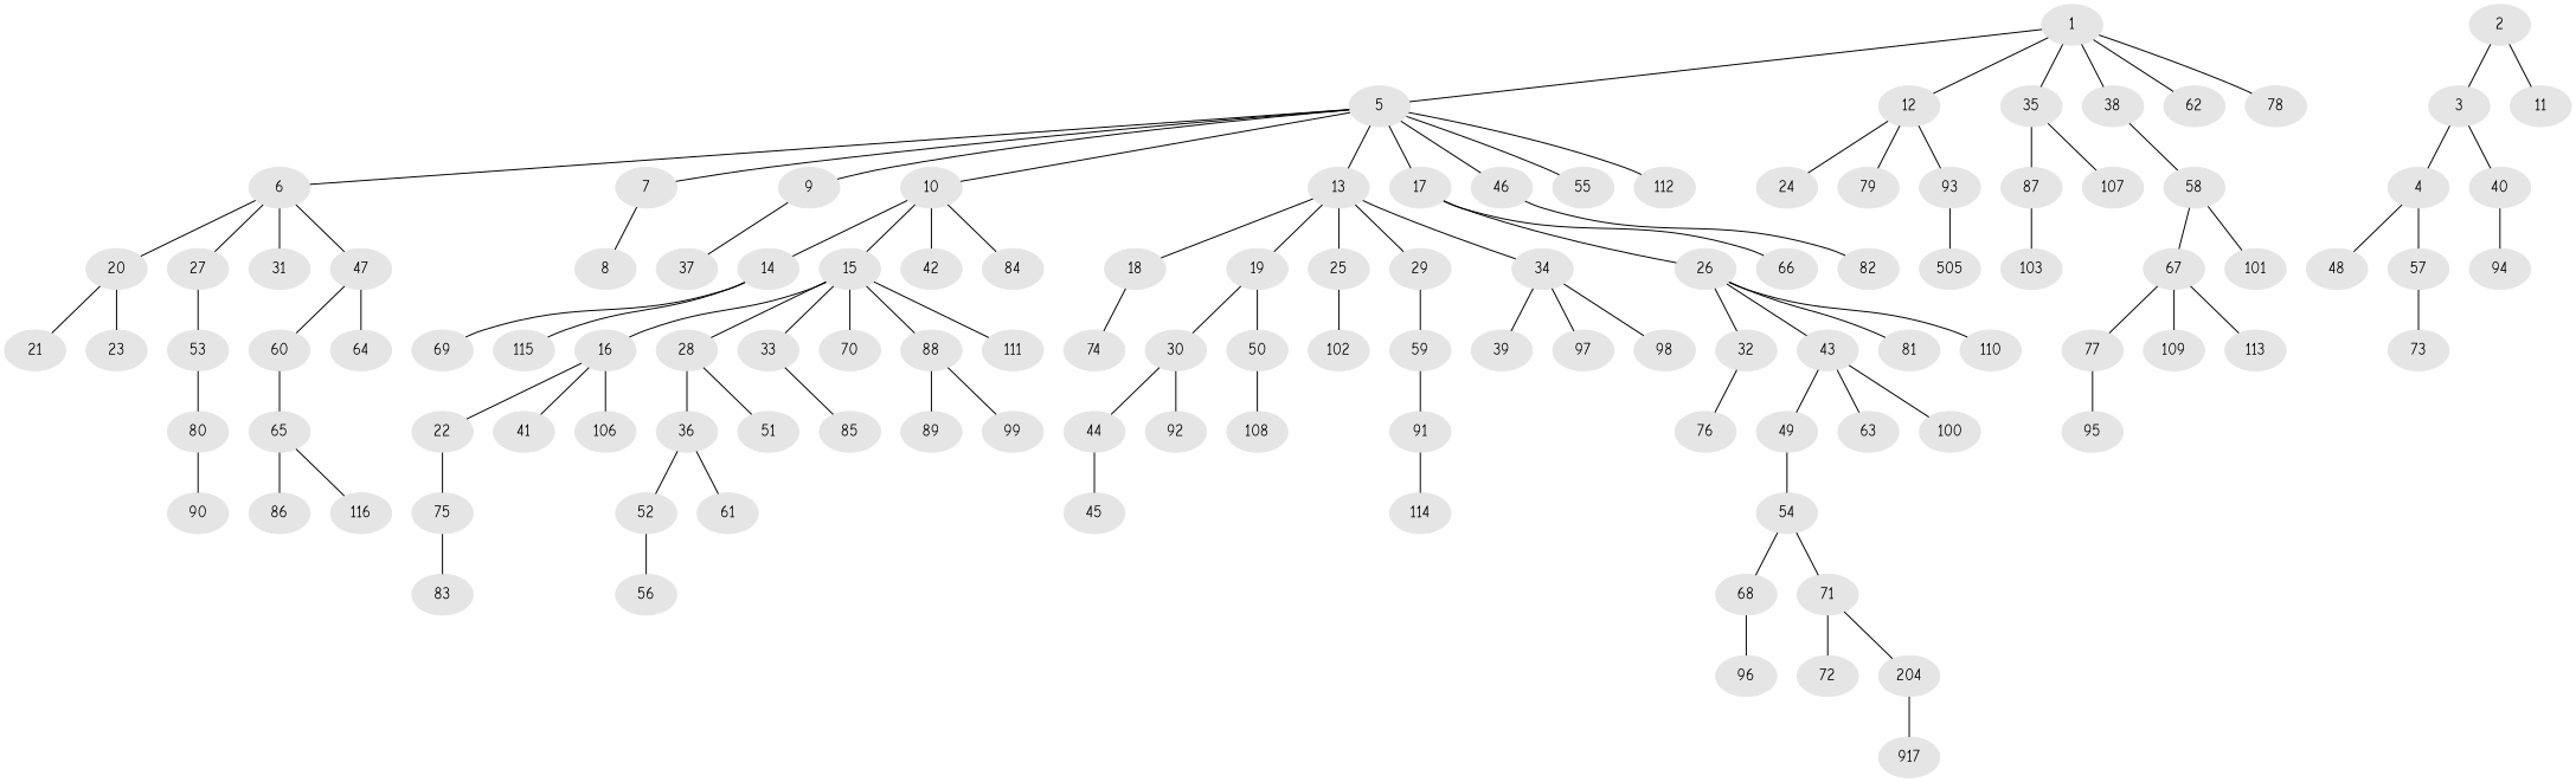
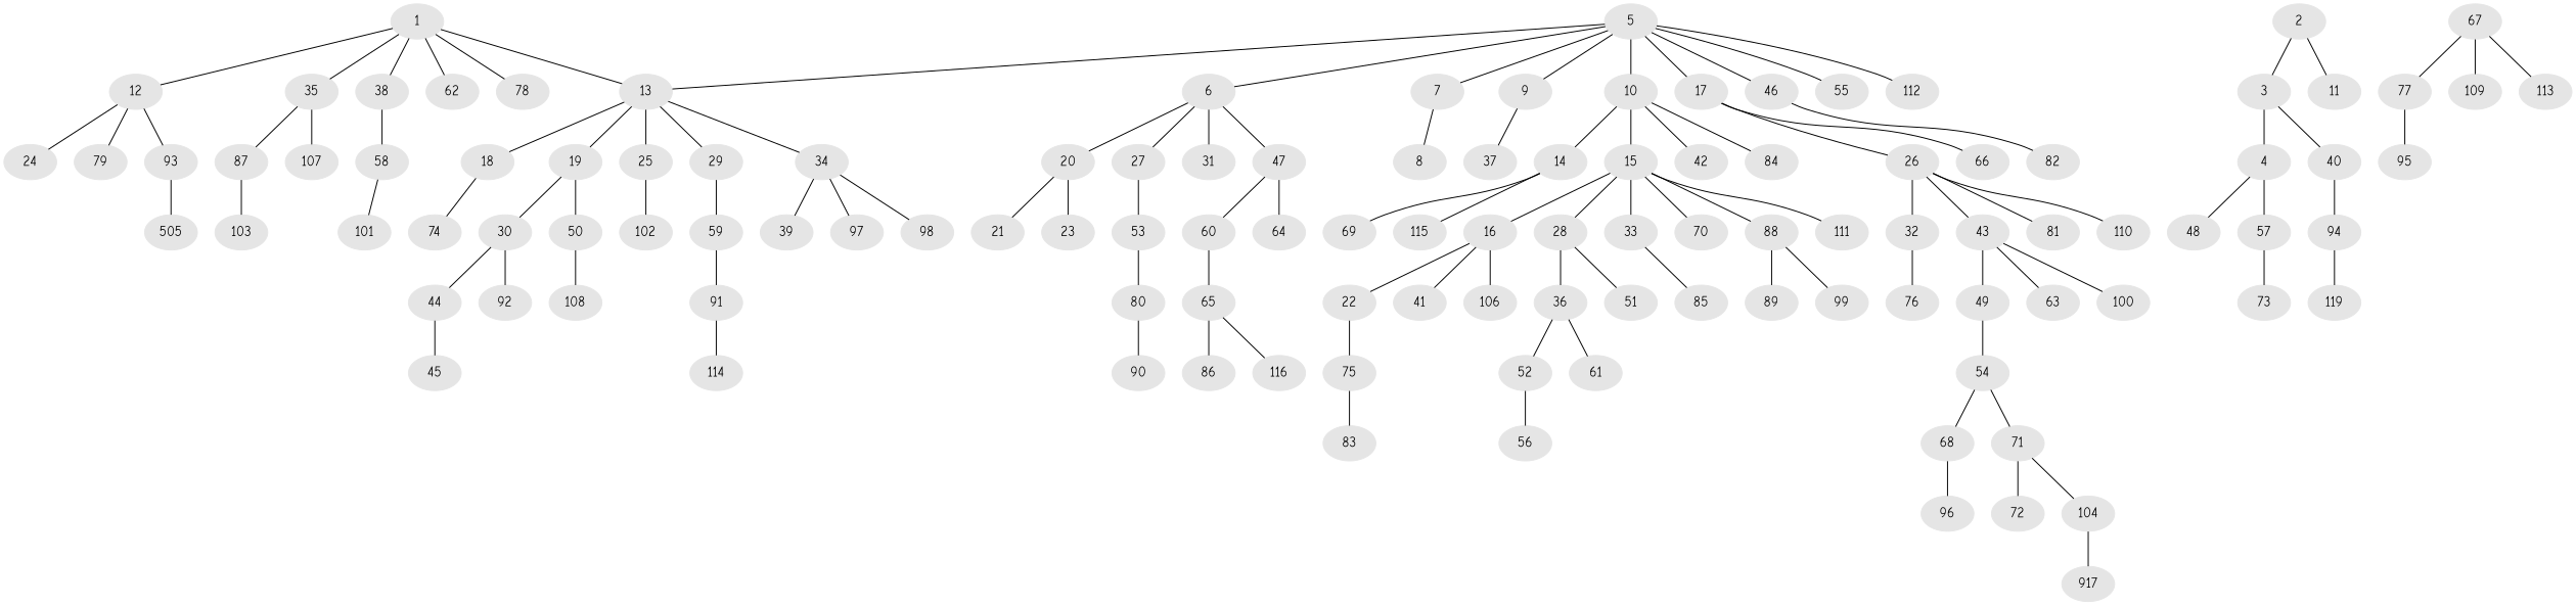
  graph {
    fontname="Comic Neue"
    node [color=gray90 fontname="Comic Neue" style=filled]
    edge [fontname="Comic Neue"]
    1
    5
    12
    35
    38
    62
    78
    2
    3
    11
    6
    7
    9
    10
    13
    17
    46
    55
    112
    24
    79
    93
    87
    107
    58
    4
    40
    48
    57
    94
    73
    20
    27
    31
    47
    8
    37
    14
    15
    42
    84
    18
    19
    25
    29
    34
    26
    66
    82
    21
    23
    53
    60
    64
    69
    115
    16
    28
    33
    70
    88
    111
    n63 [label=505]
    74
    30
    50
    102
    59
    39
    97
    98
    22
    41
    106
    36
    51
    85
    89
    99
    75
    32
    43
    81
    110
    44
    92
    108
    83
    76
    49
    63
    100
    80
    52
    61
    91
    45
    103
    56
    67
    101
+   119
    54
    65
    68
    71
    90
    96
    72
-   104 [label=204]
+   104
    77
    109
    113
    114
    86
    116
    95
    n118 [label=917]
-   1 -- 5
+   1 -- 13
    1 -- 12
    1 -- 35
    1 -- 38
    1 -- 62
    1 -- 78
    5 -- 6
    5 -- 7
    5 -- 9
    5 -- 10
    5 -- 13
    5 -- 17
    5 -- 46
    5 -- 55
    5 -- 112
    12 -- 24
    12 -- 79
    12 -- 93
    35 -- 87
    35 -- 107
    38 -- 58
    2 -- 3
    2 -- 11
    3 -- 4
    3 -- 40
    6 -- 20
    6 -- 27
    6 -- 31
    6 -- 47
    7 -- 8
    9 -- 37
    10 -- 14
    10 -- 15
    10 -- 42
    10 -- 84
    13 -- 18
    13 -- 19
    13 -- 25
    13 -- 29
    13 -- 34
    17 -- 26
    17 -- 66
    46 -- 82
    93 -- n63
    87 -- 103
-   58 -- 67
    58 -- 101
    4 -- 48
    4 -- 57
    40 -- 94
    57 -- 73
+   94 -- 119
    20 -- 21
    20 -- 23
    27 -- 53
    47 -- 60
    47 -- 64
    14 -- 69
    14 -- 115
    15 -- 16
    15 -- 28
    15 -- 33
    15 -- 70
    15 -- 88
    15 -- 111
    18 -- 74
    19 -- 30
    19 -- 50
    25 -- 102
    29 -- 59
    34 -- 39
    34 -- 97
    34 -- 98
    26 -- 32
    26 -- 43
    26 -- 81
    26 -- 110
    53 -- 80
    60 -- 65
    16 -- 22
    16 -- 41
    16 -- 106
    28 -- 36
    28 -- 51
    33 -- 85
    88 -- 89
    88 -- 99
    30 -- 44
    30 -- 92
    50 -- 108
    59 -- 91
    22 -- 75
    36 -- 52
    36 -- 61
    75 -- 83
    32 -- 76
    43 -- 49
    43 -- 63
    43 -- 100
    44 -- 45
    49 -- 54
    80 -- 90
    52 -- 56
    91 -- 114
    67 -- 77
    67 -- 109
    67 -- 113
    54 -- 68
    54 -- 71
    65 -- 86
    65 -- 116
    68 -- 96
    71 -- 72
    71 -- 104
    104 -- n118
    77 -- 95
  }
